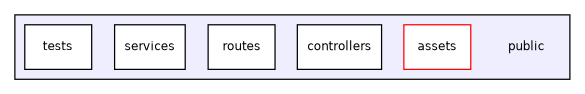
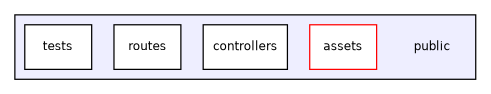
  digraph {
    compound=true
    node [fontname=Helvetica fontsize=10 shape=box color=black fillcolor=white style=filled]
    n1 [label=public shape=plaintext color="" fillcolor="" style=""]
    n2 [color=red label=assets]
    n3 [label=controllers]
    n4 [label=routes]
-   n5 [label=services]
    n6 [label=tests]
    subgraph cluster_1 {
      bgcolor="#eeeeff"
      pencolor=black
      n1
      n2
      n3
      n4
-     n5
      n6
    }
  }
